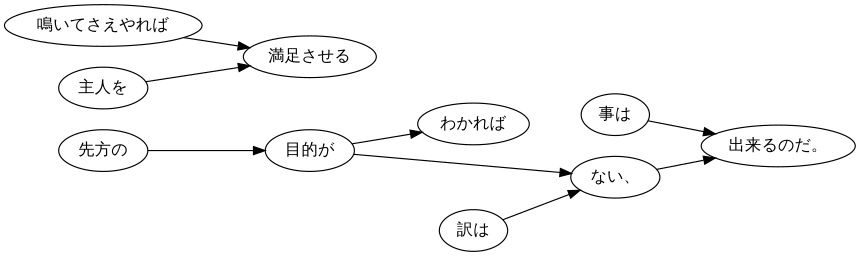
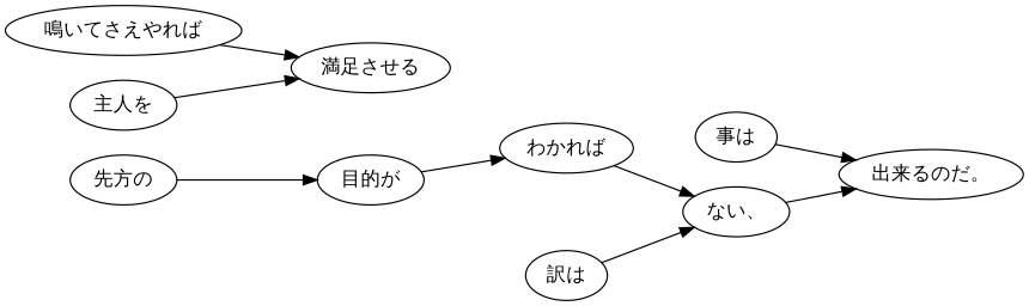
  digraph {
    fontname="Patrick Hand"
    rankdir=LR
    node [fontname="Patrick Hand"]
    edge [fontname="Patrick Hand"]
    n1 [label="わかれば"]
    n2 [label="ない、"]
    n3 [label="先方の"]
    n4 [label="目的が"]
    n5 [label="出来るのだ。"]
    n6 [label="訳は"]
    n7 [label="鳴いてさえやれば"]
    n8 [label="満足させる"]
    n9 [label="主人を"]
    n10 [label="事は"]
-   n4 -> n2
+   n1 -> n2
    n2 -> n5
    n3 -> n4
    n4 -> n1
    n6 -> n2
    n7 -> n8
    n9 -> n8
    n10 -> n5
  }
